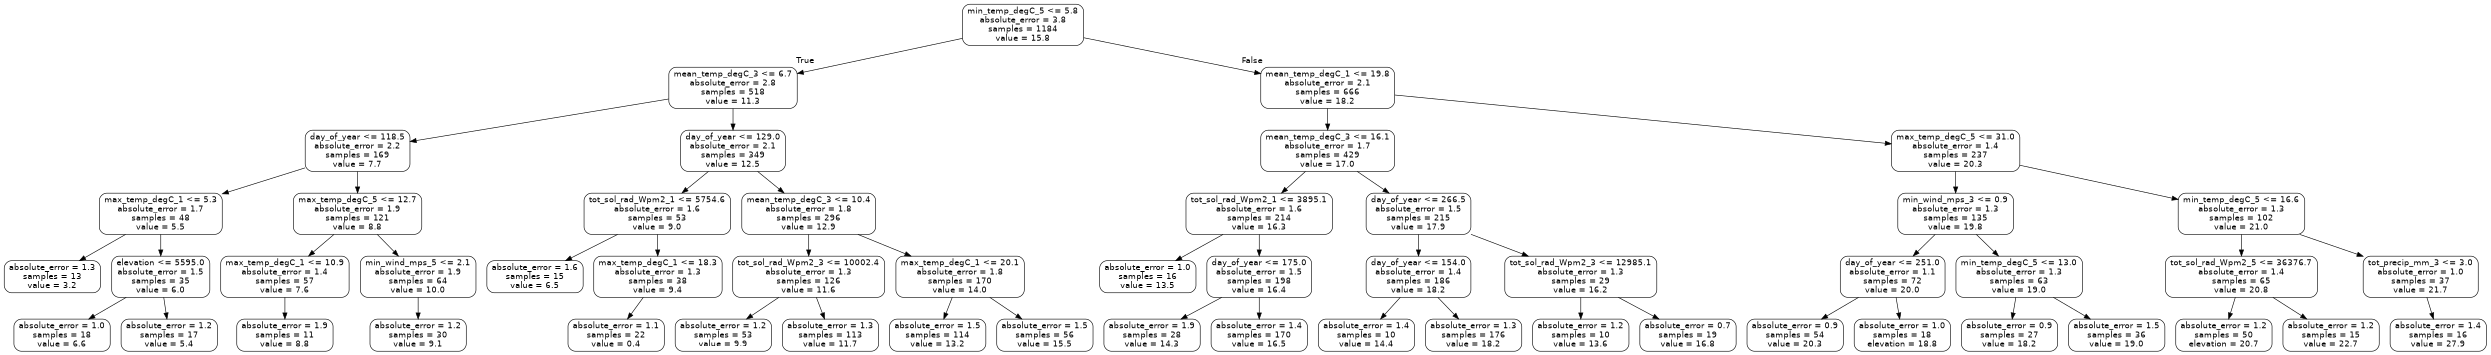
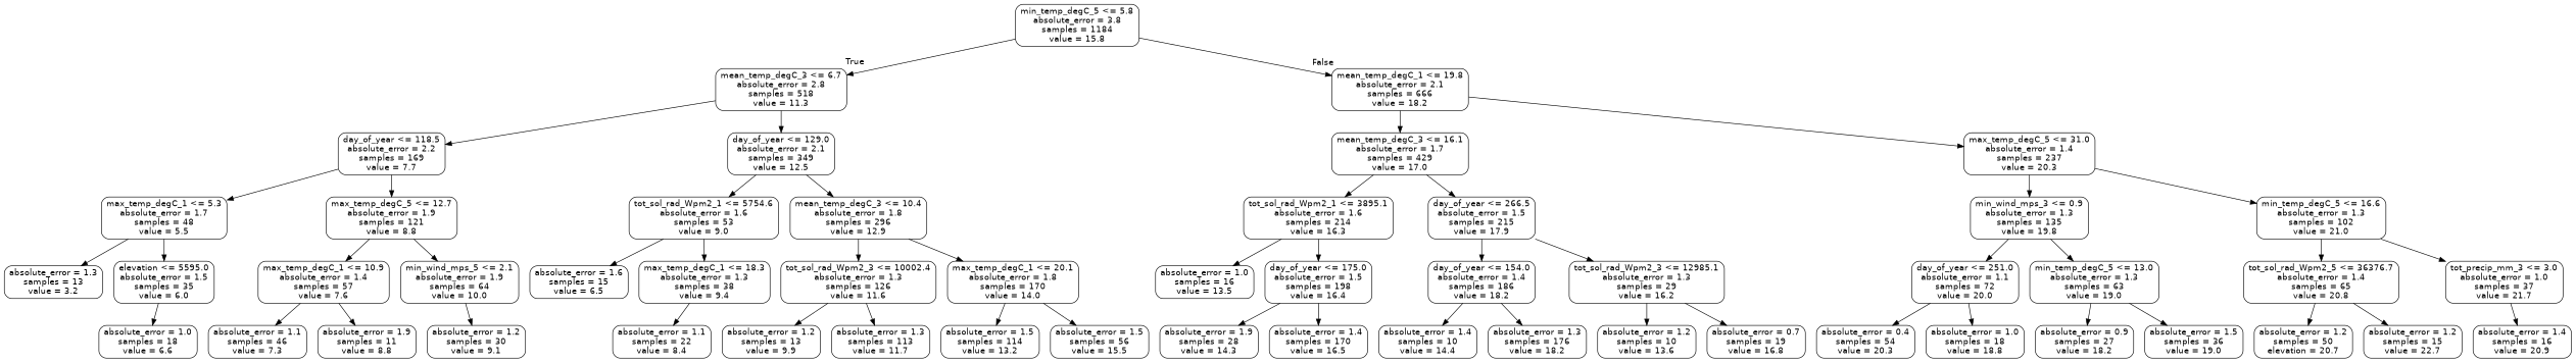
  digraph {
    node [color=black fontname=helvetica shape=box style=rounded]
    edge [fontname=helvetica]
    n1 [label="min_temp_degC_5 <= 5.8\nabsolute_error = 3.8\nsamples = 1184\nvalue = 15.8"]
    n2 [label="mean_temp_degC_3 <= 6.7\nabsolute_error = 2.8\nsamples = 518\nvalue = 11.3"]
    n3 [label="mean_temp_degC_1 <= 19.8\nabsolute_error = 2.1\nsamples = 666\nvalue = 18.2"]
    n4 [label="day_of_year <= 118.5\nabsolute_error = 2.2\nsamples = 169\nvalue = 7.7"]
    n5 [label="day_of_year <= 129.0\nabsolute_error = 2.1\nsamples = 349\nvalue = 12.5"]
    n6 [label="mean_temp_degC_3 <= 16.1\nabsolute_error = 1.7\nsamples = 429\nvalue = 17.0"]
    n7 [label="max_temp_degC_5 <= 31.0\nabsolute_error = 1.4\nsamples = 237\nvalue = 20.3"]
    n8 [label="max_temp_degC_1 <= 5.3\nabsolute_error = 1.7\nsamples = 48\nvalue = 5.5"]
    n9 [label="max_temp_degC_5 <= 12.7\nabsolute_error = 1.9\nsamples = 121\nvalue = 8.8"]
    n10 [label="tot_sol_rad_Wpm2_1 <= 5754.6\nabsolute_error = 1.6\nsamples = 53\nvalue = 9.0"]
    n11 [label="mean_temp_degC_3 <= 10.4\nabsolute_error = 1.8\nsamples = 296\nvalue = 12.9"]
    n12 [label="absolute_error = 1.3\nsamples = 13\nvalue = 3.2"]
    n13 [label="elevation <= 5595.0\nabsolute_error = 1.5\nsamples = 35\nvalue = 6.0"]
    n14 [label="max_temp_degC_1 <= 10.9\nabsolute_error = 1.4\nsamples = 57\nvalue = 7.6"]
    n15 [label="min_wind_mps_5 <= 2.1\nabsolute_error = 1.9\nsamples = 64\nvalue = 10.0"]
    n16 [label="absolute_error = 1.0\nsamples = 18\nvalue = 6.6"]
-   n17 [label="absolute_error = 1.2\nsamples = 17\nvalue = 5.4"]
+   n18 [label="absolute_error = 1.1\nsamples = 46\nvalue = 7.3"]
    n19 [label="absolute_error = 1.9\nsamples = 11\nvalue = 8.8"]
    n20 [label="absolute_error = 1.2\nsamples = 30\nvalue = 9.1"]
    n21 [label="absolute_error = 1.6\nsamples = 15\nvalue = 6.5"]
    n22 [label="max_temp_degC_1 <= 18.3\nabsolute_error = 1.3\nsamples = 38\nvalue = 9.4"]
    n23 [label="tot_sol_rad_Wpm2_3 <= 10002.4\nabsolute_error = 1.3\nsamples = 126\nvalue = 11.6"]
    n24 [label="max_temp_degC_1 <= 20.1\nabsolute_error = 1.8\nsamples = 170\nvalue = 14.0"]
-   n25 [label="absolute_error = 1.1\nsamples = 22\nvalue = 0.4"]
-   n26 [label="absolute_error = 1.2\nsamples = 53\nvalue = 9.9"]
+   n25 [label="absolute_error = 1.1\nsamples = 22\nvalue = 8.4"]
+   n26 [label="absolute_error = 1.2\nsamples = 13\nvalue = 9.9"]
    n27 [label="absolute_error = 1.3\nsamples = 113\nvalue = 11.7"]
    n28 [label="absolute_error = 1.5\nsamples = 114\nvalue = 13.2"]
    n29 [label="absolute_error = 1.5\nsamples = 56\nvalue = 15.5"]
    n30 [label="tot_sol_rad_Wpm2_1 <= 3895.1\nabsolute_error = 1.6\nsamples = 214\nvalue = 16.3"]
    n31 [label="day_of_year <= 266.5\nabsolute_error = 1.5\nsamples = 215\nvalue = 17.9"]
    n32 [label="min_wind_mps_3 <= 0.9\nabsolute_error = 1.3\nsamples = 135\nvalue = 19.8"]
    n33 [label="min_temp_degC_5 <= 16.6\nabsolute_error = 1.3\nsamples = 102\nvalue = 21.0"]
    n34 [label="absolute_error = 1.0\nsamples = 16\nvalue = 13.5"]
    n35 [label="day_of_year <= 175.0\nabsolute_error = 1.5\nsamples = 198\nvalue = 16.4"]
    n36 [label="day_of_year <= 154.0\nabsolute_error = 1.4\nsamples = 186\nvalue = 18.2"]
    n37 [label="tot_sol_rad_Wpm2_3 <= 12985.1\nabsolute_error = 1.3\nsamples = 29\nvalue = 16.2"]
    n38 [label="absolute_error = 1.9\nsamples = 28\nvalue = 14.3"]
    n39 [label="absolute_error = 1.4\nsamples = 170\nvalue = 16.5"]
    n40 [label="absolute_error = 1.4\nsamples = 10\nvalue = 14.4"]
    n41 [label="absolute_error = 1.3\nsamples = 176\nvalue = 18.2"]
    n42 [label="absolute_error = 1.2\nsamples = 10\nvalue = 13.6"]
    n43 [label="absolute_error = 0.7\nsamples = 19\nvalue = 16.8"]
    n44 [label="day_of_year <= 251.0\nabsolute_error = 1.1\nsamples = 72\nvalue = 20.0"]
    n45 [label="min_temp_degC_5 <= 13.0\nabsolute_error = 1.3\nsamples = 63\nvalue = 19.0"]
    n46 [label="tot_sol_rad_Wpm2_5 <= 36376.7\nabsolute_error = 1.4\nsamples = 65\nvalue = 20.8"]
    n47 [label="tot_precip_mm_3 <= 3.0\nabsolute_error = 1.0\nsamples = 37\nvalue = 21.7"]
-   n48 [label="absolute_error = 0.9\nsamples = 54\nvalue = 20.3"]
-   n49 [label="absolute_error = 1.0\nsamples = 18\nelevation = 18.8"]
+   n48 [label="absolute_error = 0.4\nsamples = 54\nvalue = 20.3"]
+   n49 [label="absolute_error = 1.0\nsamples = 18\nvalue = 18.8"]
    n50 [label="absolute_error = 0.9\nsamples = 27\nvalue = 18.2"]
    n51 [label="absolute_error = 1.5\nsamples = 36\nvalue = 19.0"]
    n52 [label="absolute_error = 1.2\nsamples = 50\nelevation = 20.7"]
    n53 [label="absolute_error = 1.2\nsamples = 15\nvalue = 22.7"]
-   n54 [label="absolute_error = 1.4\nsamples = 16\nvalue = 27.9"]
+   n54 [label="absolute_error = 1.4\nsamples = 16\nvalue = 20.9"]
    n1 -> n2 [headlabel=True labelangle=45 labeldistance=2.5]
    n1 -> n3 [headlabel=False labelangle=-45 labeldistance=2.5]
    n2 -> n4
    n2 -> n5
    n3 -> n6
    n3 -> n7
    n4 -> n8
    n4 -> n9
    n5 -> n10
    n5 -> n11
    n6 -> n30
    n6 -> n31
    n7 -> n32
    n7 -> n33
    n8 -> n12
    n8 -> n13
    n9 -> n14
    n9 -> n15
    n10 -> n21
    n10 -> n22
    n11 -> n23
    n11 -> n24
    n13 -> n16
-   n13 -> n17
+   n14 -> n18
    n14 -> n19
    n15 -> n20
    n22 -> n25
    n23 -> n26
    n23 -> n27
    n24 -> n28
    n24 -> n29
    n30 -> n34
    n30 -> n35
    n31 -> n36
    n31 -> n37
    n32 -> n44
    n32 -> n45
    n33 -> n46
    n33 -> n47
    n35 -> n38
    n35 -> n39
    n36 -> n40
    n36 -> n41
    n37 -> n42
    n37 -> n43
    n44 -> n48
    n44 -> n49
    n45 -> n50
    n45 -> n51
    n46 -> n52
    n46 -> n53
    n47 -> n54
  }
